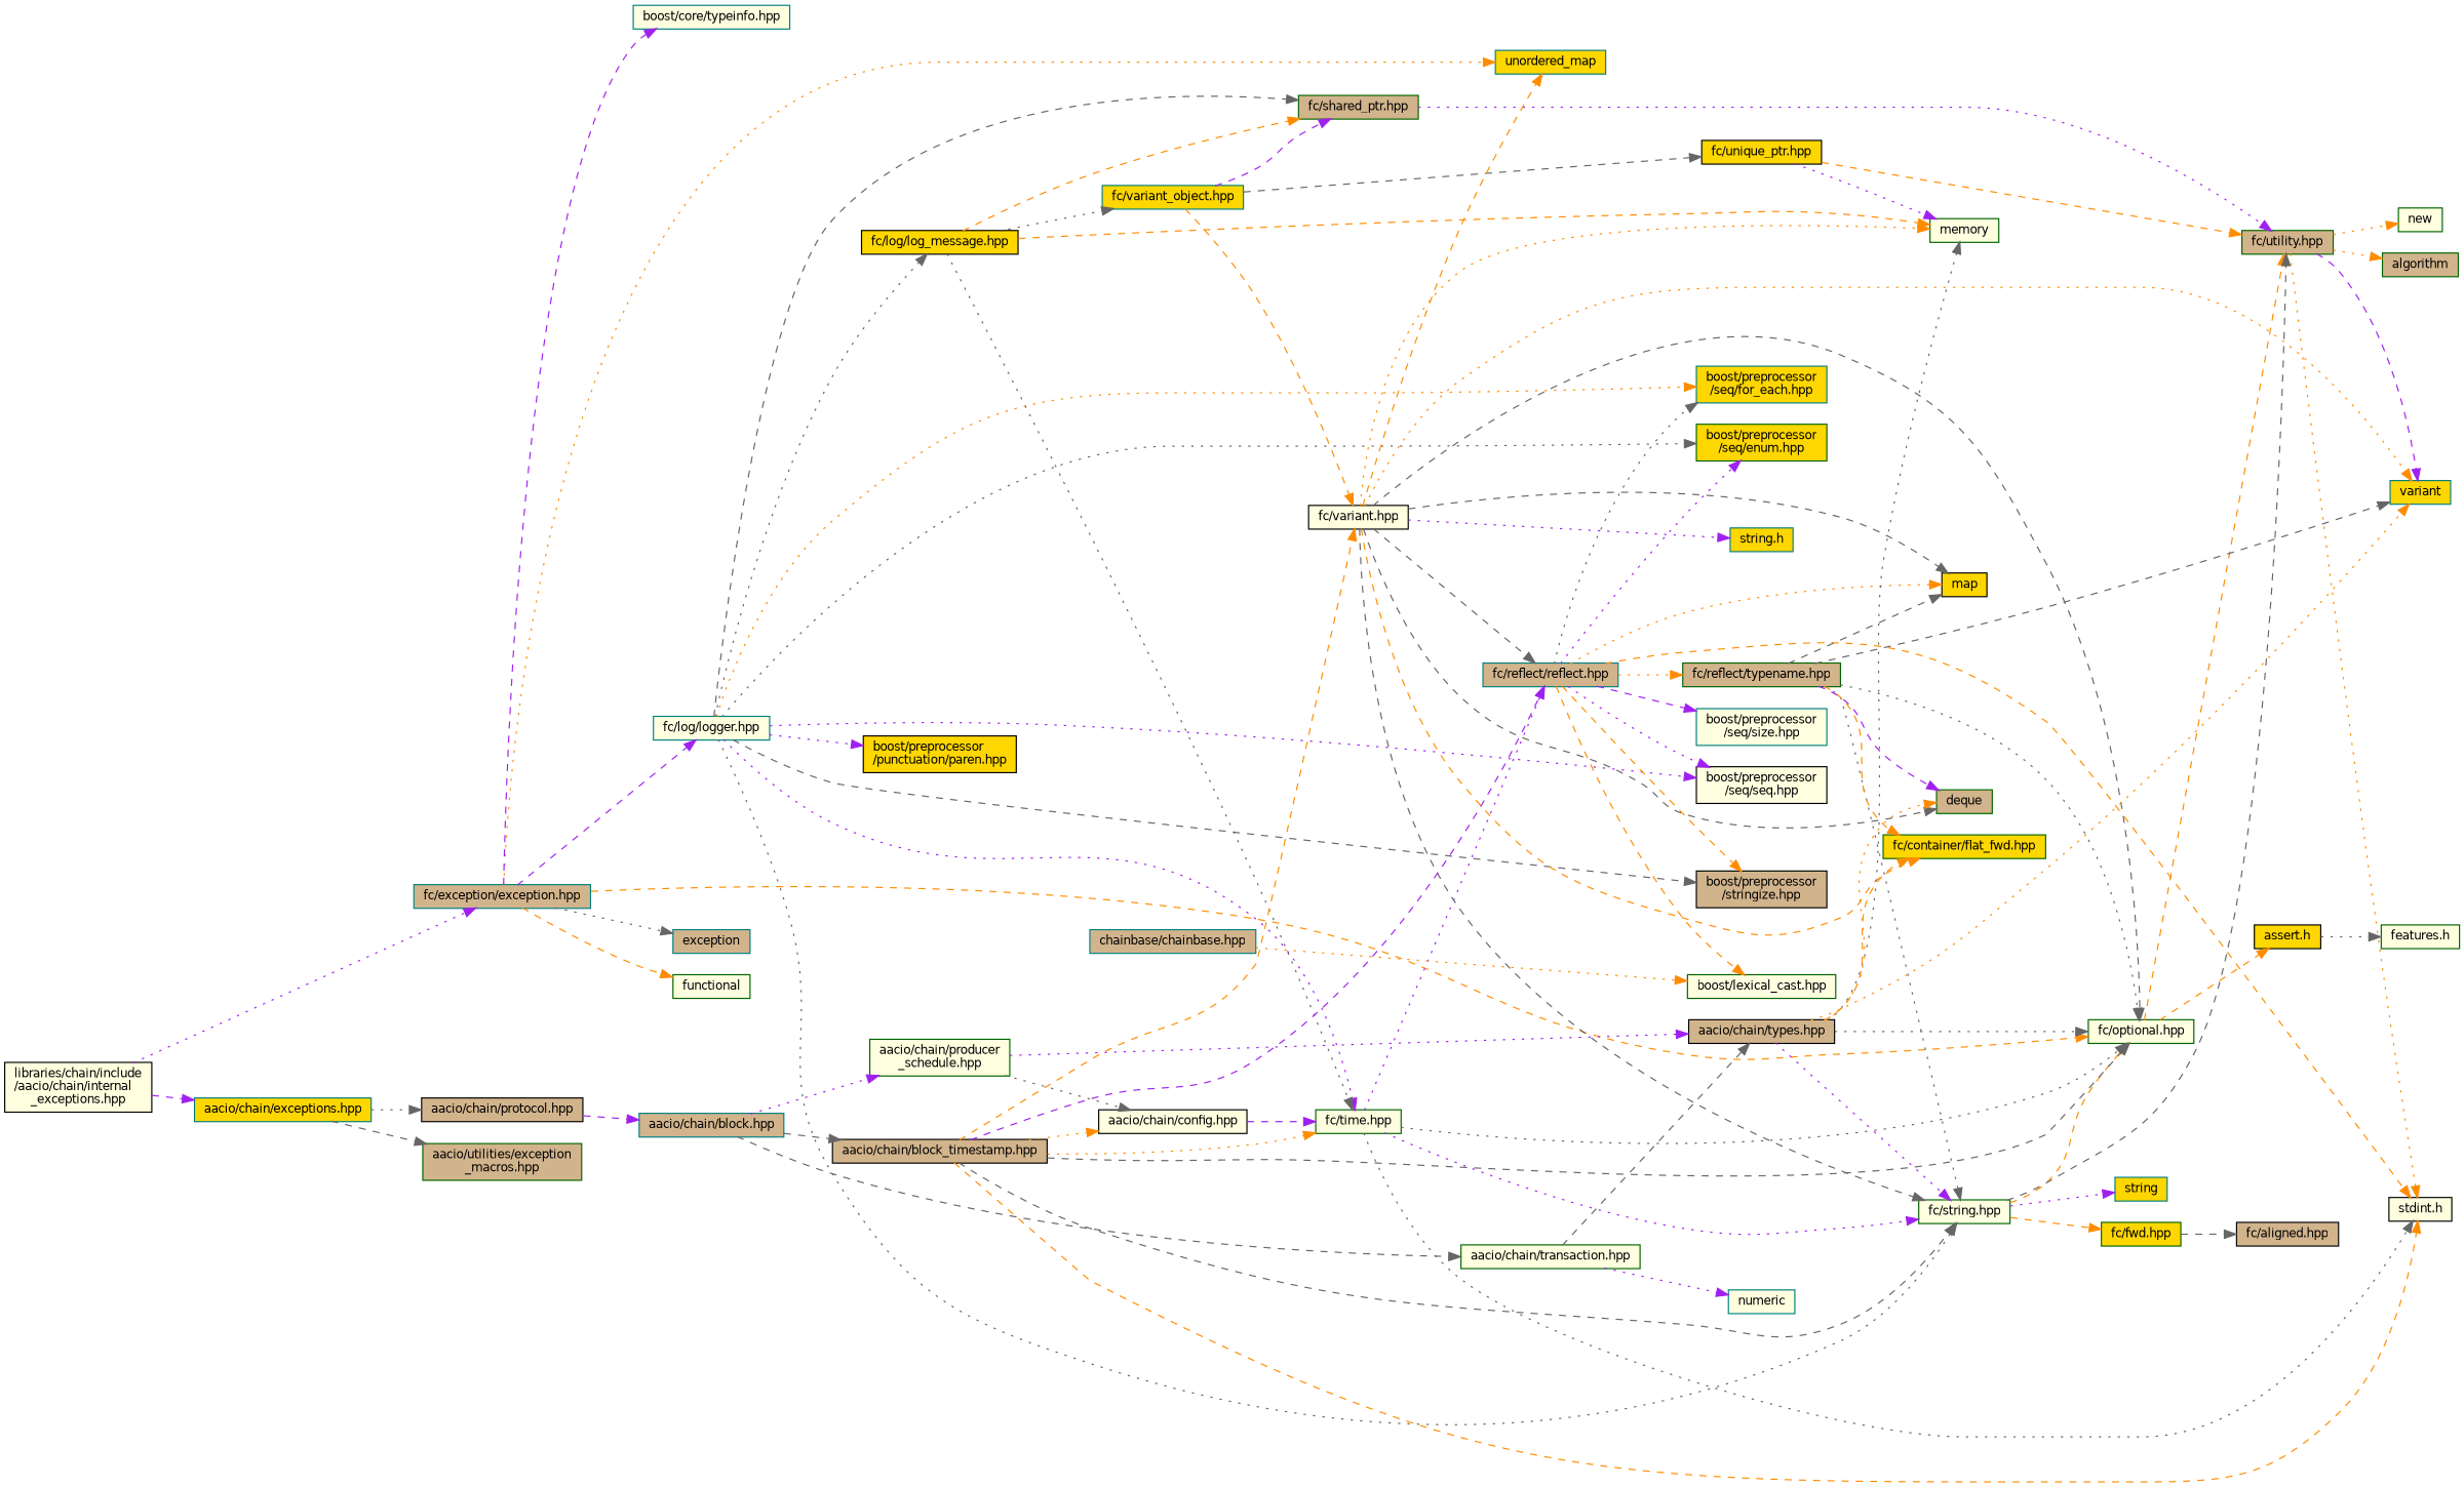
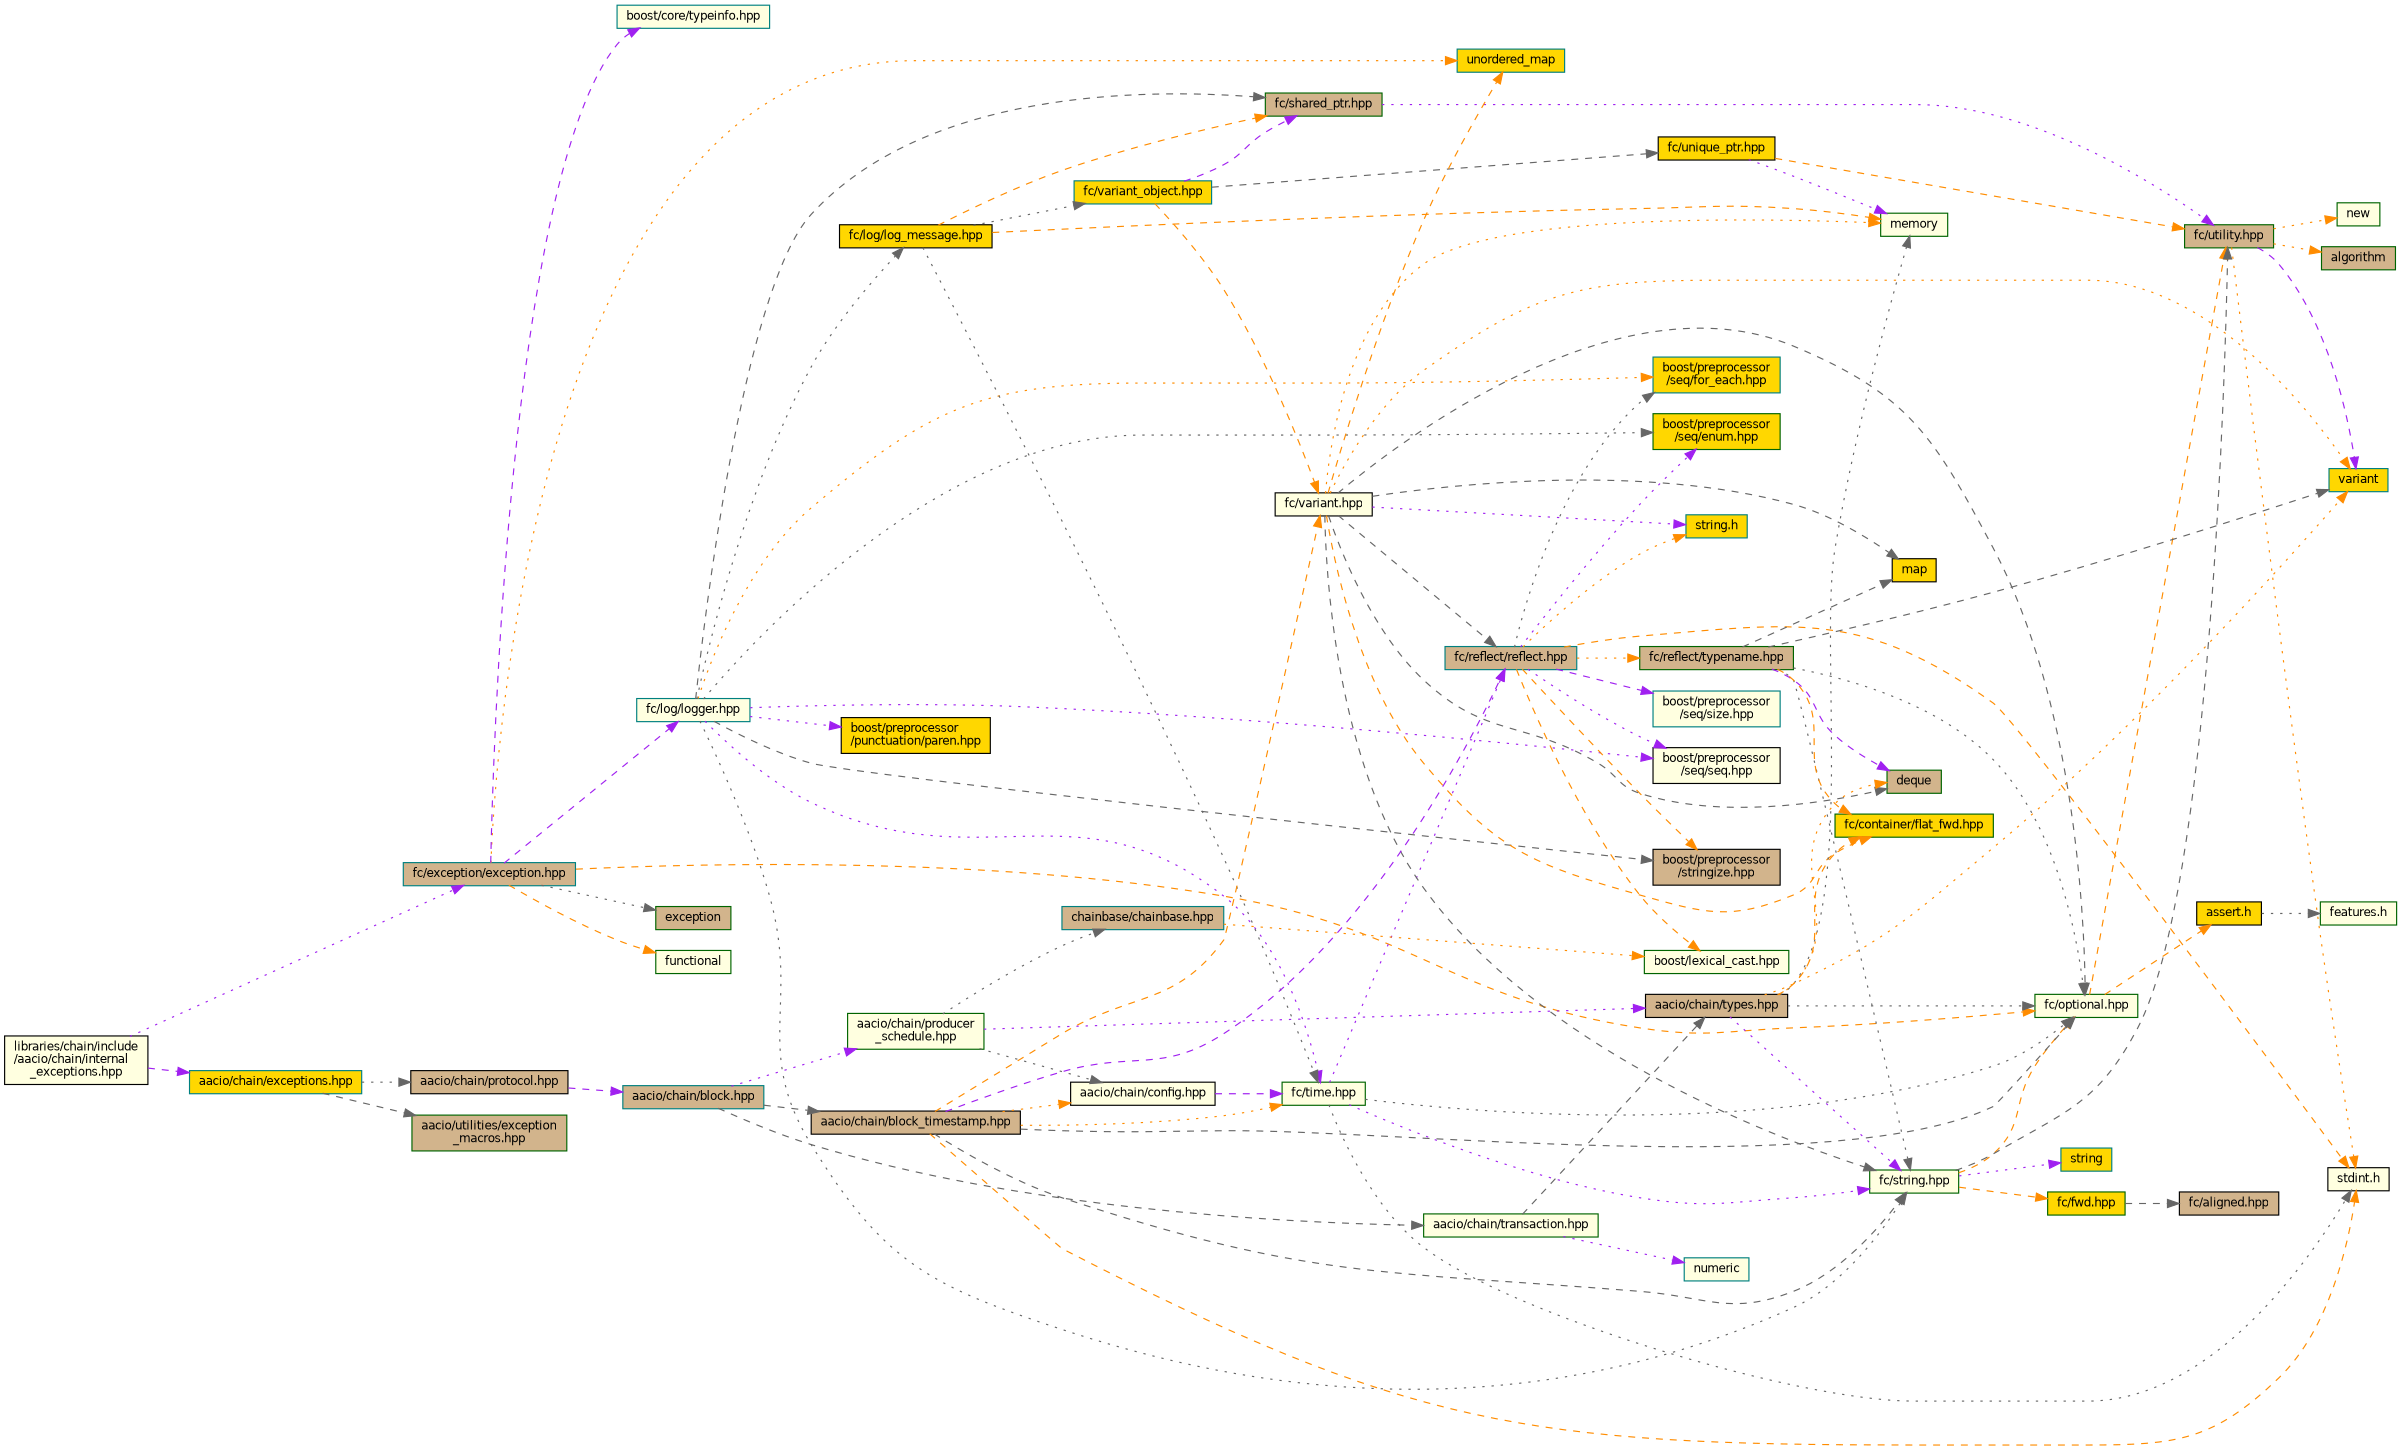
  digraph {
    rankdir=LR
    node [color=darkgreen fillcolor=lightyellow fontname=Helvetica fontsize=10 shape=record style=filled]
    edge [color=gray40 fontname=Helvetica fontsize=10 labelfontname=Helvetica labelfontsize=10 style=dotted]
    n1 [color=black fontcolor=black height=0.2 label="libraries/chain/include\l/aacio/chain/internal\l_exceptions.hpp" width=0.4]
    n2 [color=teal fillcolor=tan height=0.2 label="fc/exception/exception.hpp" width=0.4]
    n3 [color=teal fillcolor=gold height=0.2 label="aacio/chain/exceptions.hpp" width=0.4]
    n4 [color=teal height=0.2 label="fc/log/logger.hpp" width=0.4]
    n5 [height=0.2 label="fc/optional.hpp" width=0.4]
    n6 [color=teal fillcolor=gold height=0.2 label=unordered_map width=0.4]
-   n7 [color=teal fillcolor=tan height=0.2 label=exception width=0.4]
+   n7 [fillcolor=tan height=0.2 label=exception width=0.4]
    n8 [height=0.2 label=functional width=0.4]
    n9 [color=teal height=0.2 label="boost/core/typeinfo.hpp" width=0.4]
    n10 [color=black fillcolor=tan height=0.2 label="aacio/chain/protocol.hpp" width=0.4]
    n11 [fillcolor=tan height=0.2 label="aacio/utilities/exception\l_macros.hpp" width=0.4]
    n12 [height=0.2 label="fc/string.hpp" width=0.4]
    n13 [height=0.2 label="fc/time.hpp" width=0.4]
    n14 [color=teal fillcolor=gold height=0.2 label="boost/preprocessor\l/seq/for_each.hpp" width=0.4]
    n15 [fillcolor=gold height=0.2 label="boost/preprocessor\l/seq/enum.hpp" width=0.4]
    n16 [color=black height=0.2 label="boost/preprocessor\l/seq/seq.hpp" width=0.4]
    n17 [color=black fillcolor=tan height=0.2 label="boost/preprocessor\l/stringize.hpp" width=0.4]
    n18 [fillcolor=tan height=0.2 label="fc/shared_ptr.hpp" width=0.4]
    n19 [color=black fillcolor=gold height=0.2 label="fc/log/log_message.hpp" width=0.4]
    n20 [color=black fillcolor=gold height=0.2 label="boost/preprocessor\l/punctuation/paren.hpp" width=0.4]
    n21 [fillcolor=tan height=0.2 label="fc/utility.hpp" width=0.4]
    n22 [color=black fillcolor=gold height=0.2 label="assert.h" width=0.4]
    n23 [fillcolor=gold height=0.2 label="fc/fwd.hpp" width=0.4]
    n24 [color=teal fillcolor=gold height=0.2 label=string width=0.4]
    n25 [color=black height=0.2 label="stdint.h" width=0.4]
    n26 [color=teal fillcolor=tan height=0.2 label="fc/reflect/reflect.hpp" width=0.4]
    n27 [color=teal height=0.2 label="boost/preprocessor\l/seq/size.hpp" width=0.4]
    n28 [color=teal fillcolor=gold height=0.2 label="fc/variant_object.hpp" width=0.4]
    n29 [height=0.2 label=memory width=0.4]
    n30 [fillcolor=tan height=0.2 label=algorithm width=0.4]
    n31 [height=0.2 label=new width=0.4]
    n32 [color=teal fillcolor=gold height=0.2 label=variant width=0.4]
    n33 [color=black fillcolor=tan height=0.2 label="fc/aligned.hpp" width=0.4]
    n34 [height=0.2 label="features.h" width=0.4]
    n35 [height=0.2 label="boost/lexical_cast.hpp" width=0.4]
    n36 [color=teal fillcolor=gold height=0.2 label="string.h" width=0.4]
    n37 [fillcolor=tan height=0.2 label="fc/reflect/typename.hpp" width=0.4]
    n38 [fillcolor=tan height=0.2 label=deque width=0.4]
    n39 [color=black fillcolor=gold height=0.2 label=map width=0.4]
    n40 [fillcolor=gold height=0.2 label="fc/container/flat_fwd.hpp" width=0.4]
    n41 [color=black height=0.2 label="fc/variant.hpp" width=0.4]
    n42 [color=black fillcolor=gold height=0.2 label="fc/unique_ptr.hpp" width=0.4]
    n43 [color=teal fillcolor=tan height=0.2 label="aacio/chain/block.hpp" width=0.4]
    n44 [color=black fillcolor=tan height=0.2 label="aacio/chain/block_timestamp.hpp" width=0.4]
    n45 [height=0.2 label="aacio/chain/transaction.hpp" width=0.4]
    n46 [height=0.2 label="aacio/chain/producer\l_schedule.hpp" width=0.4]
    n47 [color=black height=0.2 label="aacio/chain/config.hpp" width=0.4]
    n48 [color=black fillcolor=tan height=0.2 label="aacio/chain/types.hpp" width=0.4]
    n49 [color=teal height=0.2 label=numeric width=0.4]
    n50 [color=teal fillcolor=tan height=0.2 label="chainbase/chainbase.hpp" width=0.4]
    n1 -> n2 [color=purple]
    n1 -> n3 [color=purple style=dashed]
    n2 -> n4 [color=purple style=dashed]
    n2 -> n5 [color=darkorange style=dashed]
    n2 -> n6 [color=darkorange]
    n2 -> n7
    n2 -> n8 [color=darkorange style=dashed]
    n2 -> n9 [color=purple style=dashed]
    n3 -> n10
    n3 -> n11 [style=dashed]
    n4 -> n12
    n4 -> n13 [color=purple]
    n4 -> n14 [color=darkorange]
    n4 -> n15
    n4 -> n16 [color=purple]
    n4 -> n17 [style=dashed]
    n4 -> n18 [style=dashed]
    n4 -> n19
    n4 -> n20 [color=purple]
    n5 -> n21 [color=darkorange style=dashed]
    n5 -> n22 [color=darkorange style=dashed]
    n10 -> n43 [color=purple style=dashed]
    n12 -> n5 [color=darkorange style=dashed]
    n12 -> n21 [style=dashed]
    n12 -> n23 [color=darkorange style=dashed]
    n12 -> n24 [color=purple]
    n13 -> n5
    n13 -> n12 [color=purple]
    n13 -> n25
    n13 -> n26 [color=purple]
    n18 -> n21 [color=purple]
    n19 -> n13
    n19 -> n18 [color=darkorange style=dashed]
    n19 -> n28
    n19 -> n29 [color=darkorange style=dashed]
    n21 -> n25 [color=darkorange]
    n21 -> n30 [color=darkorange]
    n21 -> n31 [color=darkorange]
    n21 -> n32 [color=purple style=dashed]
    n22 -> n34
    n23 -> n33 [style=dashed]
    n26 -> n14
    n26 -> n15 [color=purple]
    n26 -> n16 [color=purple]
    n26 -> n17 [color=darkorange style=dashed]
    n26 -> n25 [color=darkorange style=dashed]
    n26 -> n27 [color=purple style=dashed]
    n26 -> n35 [color=darkorange style=dashed]
-   n26 -> n39 [color=darkorange]
+   n26 -> n36 [color=darkorange]
    n26 -> n37 [color=darkorange]
    n28 -> n18 [color=purple style=dashed]
    n28 -> n41 [color=darkorange style=dashed]
    n28 -> n42 [style=dashed]
    n37 -> n5
    n37 -> n12
    n37 -> n32 [style=dashed]
    n37 -> n38 [color=purple style=dashed]
    n37 -> n39 [style=dashed]
    n37 -> n40 [color=darkorange style=dashed]
    n41 -> n5 [style=dashed]
    n41 -> n6 [color=darkorange style=dashed]
    n41 -> n12 [style=dashed]
    n41 -> n26 [style=dashed]
    n41 -> n29 [color=darkorange]
    n41 -> n32 [color=darkorange]
    n41 -> n36 [color=purple]
    n41 -> n38 [style=dashed]
    n41 -> n39 [style=dashed]
    n41 -> n40 [color=darkorange style=dashed]
    n42 -> n21 [color=darkorange style=dashed]
    n42 -> n29 [color=purple]
    n43 -> n44 [style=dashed]
    n43 -> n45 [style=dashed]
    n43 -> n46 [color=purple]
    n44 -> n5 [style=dashed]
    n44 -> n12 [style=dashed]
    n44 -> n13 [color=darkorange]
    n44 -> n25 [color=darkorange style=dashed]
    n44 -> n26 [color=purple style=dashed]
    n44 -> n41 [color=darkorange style=dashed]
    n44 -> n47 [color=darkorange]
    n45 -> n48 [style=dashed]
    n45 -> n49 [color=purple]
    n46 -> n47
    n46 -> n48 [color=purple]
+   n46 -> n50
    n47 -> n13 [color=purple style=dashed]
    n48 -> n5
    n48 -> n12 [color=purple]
    n48 -> n29
    n48 -> n32 [color=darkorange]
    n48 -> n38 [color=darkorange]
    n48 -> n40 [color=darkorange style=dashed]
    n50 -> n35 [color=darkorange]
  }
